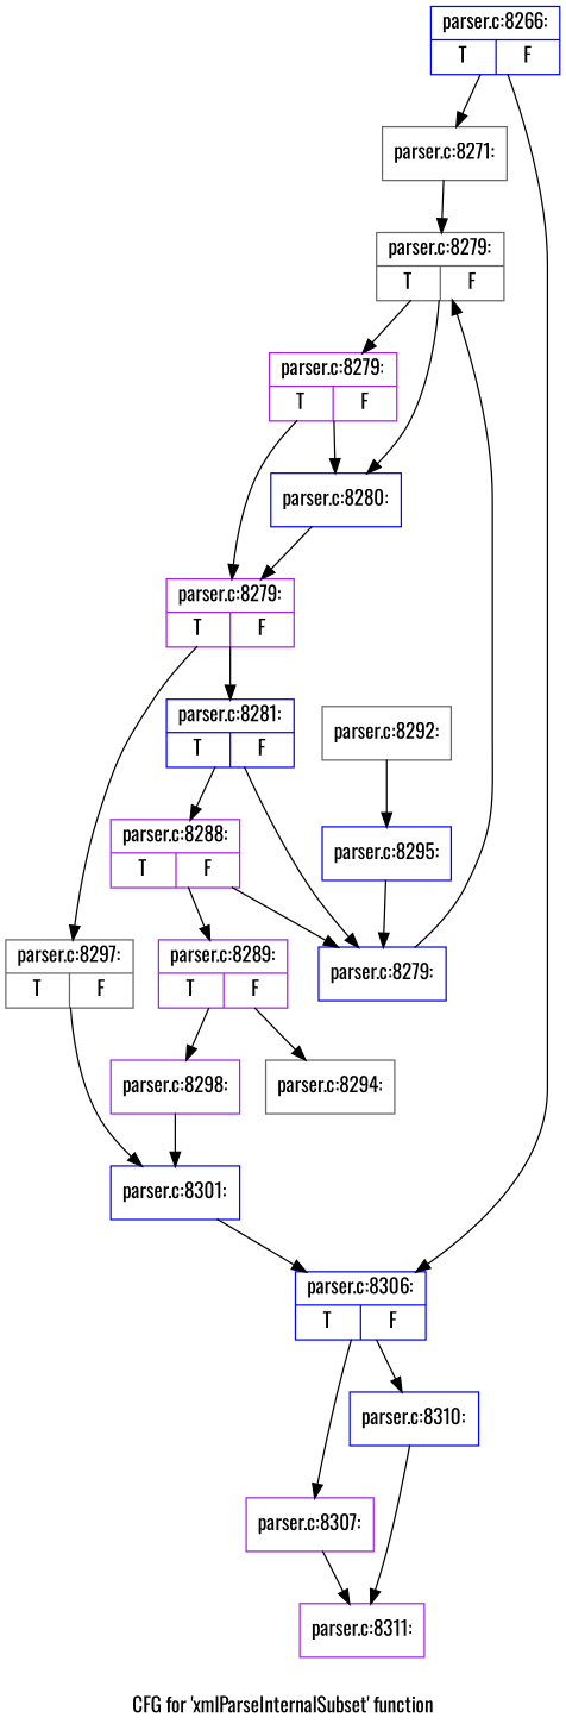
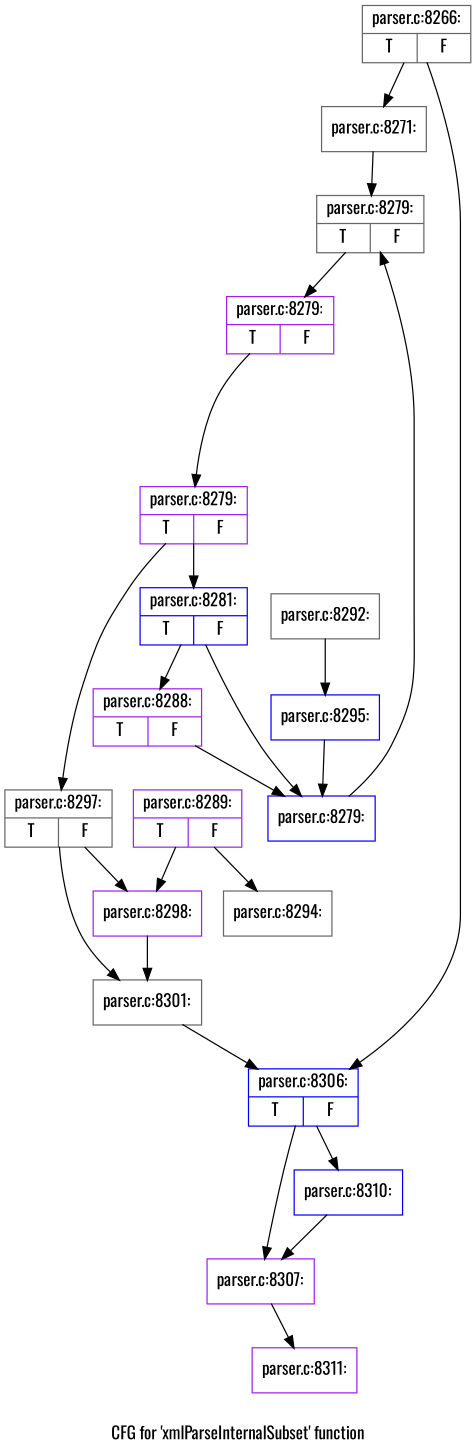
  digraph {
    fontname=Oswald
    label="CFG for 'xmlParseInternalSubset' function"
    node [color=blue fontname=Oswald shape=record]
    edge [fontname=Oswald]
-   n1 [label="{parser.c:8266:|{<s0>T|<s1>F}}"]
+   n1 [color=gray40 label="{parser.c:8266:|{<s0>T|<s1>F}}"]
    n2 [color=gray40 label="{parser.c:8271:}"]
    n3 [label="{parser.c:8306:|{<s0>T|<s1>F}}"]
    n4 [color=gray40 label="{parser.c:8279:|{<s0>T|<s1>F}}"]
    n5 [color=purple label="{parser.c:8307:}"]
    n6 [label="{parser.c:8310:}"]
-   n7 [label="{parser.c:8280:}"]
    n8 [color=purple label="{parser.c:8279:|{<s0>T|<s1>F}}"]
    n9 [color=purple label="{parser.c:8311:}"]
    n10 [color=purple label="{parser.c:8279:|{<s0>T|<s1>F}}"]
    n11 [label="{parser.c:8281:|{<s0>T|<s1>F}}"]
    n12 [color=gray40 label="{parser.c:8297:|{<s0>T|<s1>F}}"]
    n13 [color=purple label="{parser.c:8288:|{<s0>T|<s1>F}}"]
    n14 [label="{parser.c:8279:}"]
    n15 [color=purple label="{parser.c:8298:}"]
-   n16 [label="{parser.c:8301:}"]
+   n16 [color=gray40 label="{parser.c:8301:}"]
    n17 [color=purple label="{parser.c:8289:|{<s0>T|<s1>F}}"]
    n18 [color=gray40 label="{parser.c:8294:}"]
    n19 [color=gray40 label="{parser.c:8292:}"]
    n20 [label="{parser.c:8295:}"]
    n1 -> n2
    n1 -> n3
    n2 -> n4
    n3 -> n5
    n3 -> n6
-   n4 -> n7
    n4 -> n8
    n5 -> n9
-   n6 -> n9
-   n7 -> n10
-   n8 -> n7
+   n6 -> n5
    n8 -> n10
    n10 -> n11
    n10 -> n12
    n11 -> n13
    n11 -> n14
+   n12 -> n15
    n12 -> n16
    n13 -> n14
-   n13 -> n17
    n14 -> n4
    n15 -> n16
    n16 -> n3
    n17 -> n15
    n17 -> n18
    n19 -> n20
    n20 -> n14
  }
